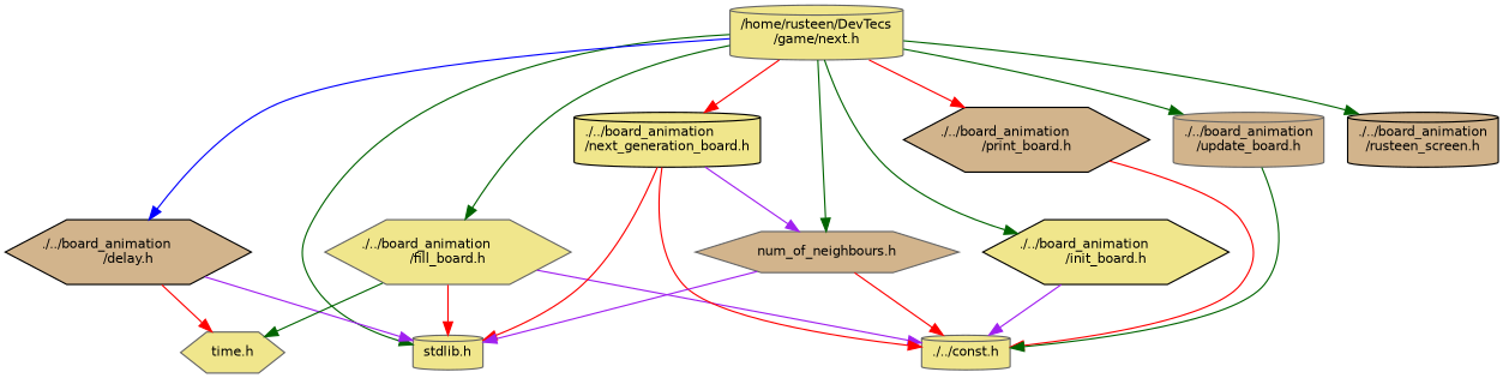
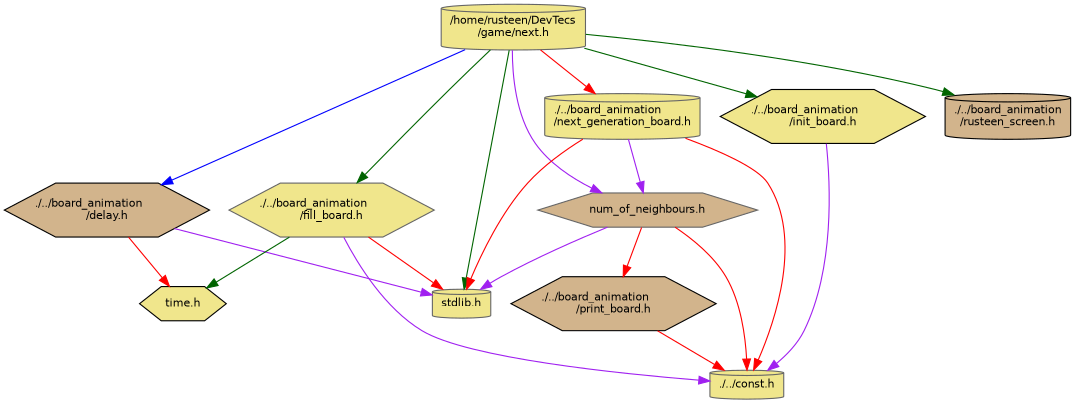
  digraph {
    node [color=gray40 fillcolor=khaki fontname=Helvetica fontsize=10 shape=cylinder style=filled]
    edge [color=darkgreen fontname=Helvetica fontsize=10 labelfontname=Helvetica labelfontsize=10 style=solid]
    n1 [fontcolor=black height=0.2 label="/home/rusteen/DevTecs\l/game/next.h" width=0.4]
    n2 [height=0.2 label="stdlib.h" width=0.4]
    n3 [color=black fillcolor=tan height=0.2 label="./../board_animation\l/rusteen_screen.h" width=0.4]
    n4 [color=black fillcolor=tan height=0.2 label="./../board_animation\l/delay.h" shape=hexagon width=0.4]
    n5 [height=0.2 label="./../board_animation\l/fill_board.h" shape=hexagon width=0.4]
    n6 [color=black height=0.2 label="./../board_animation\l/init_board.h" shape=hexagon width=0.4]
-   n7 [color=black height=0.2 label="./../board_animation\l/next_generation_board.h" width=0.4]
+   n7 [height=0.2 label="./../board_animation\l/next_generation_board.h" width=0.4]
    n8 [fillcolor=tan height=0.2 label="num_of_neighbours.h" shape=hexagon width=0.4]
    n9 [color=black fillcolor=tan height=0.2 label="./../board_animation\l/print_board.h" shape=hexagon width=0.4]
-   n10 [fillcolor=tan height=0.2 label="./../board_animation\l/update_board.h" width=0.4]
-   n11 [height=0.2 label="time.h" shape=hexagon width=0.4]
+   n11 [color=black height=0.2 label="time.h" shape=hexagon width=0.4]
    n12 [height=0.2 label="./../const.h" width=0.4]
    n1 -> n2
    n1 -> n3
    n1 -> n4 [color=blue]
    n1 -> n5
    n1 -> n6
    n1 -> n7 [color=red]
-   n1 -> n8
-   n1 -> n9 [color=red]
-   n1 -> n10
+   n1 -> n8 [color=purple]
+   n8 -> n9 [color=red]
    n4 -> n2 [color=purple]
    n4 -> n11 [color=red]
    n5 -> n2 [color=red]
    n5 -> n11
    n5 -> n12 [color=purple]
    n6 -> n12 [color=purple]
    n7 -> n2 [color=red]
    n7 -> n8 [color=purple]
    n7 -> n12 [color=red]
    n8 -> n2 [color=purple]
    n8 -> n12 [color=red]
    n9 -> n12 [color=red]
-   n10 -> n12
  }
